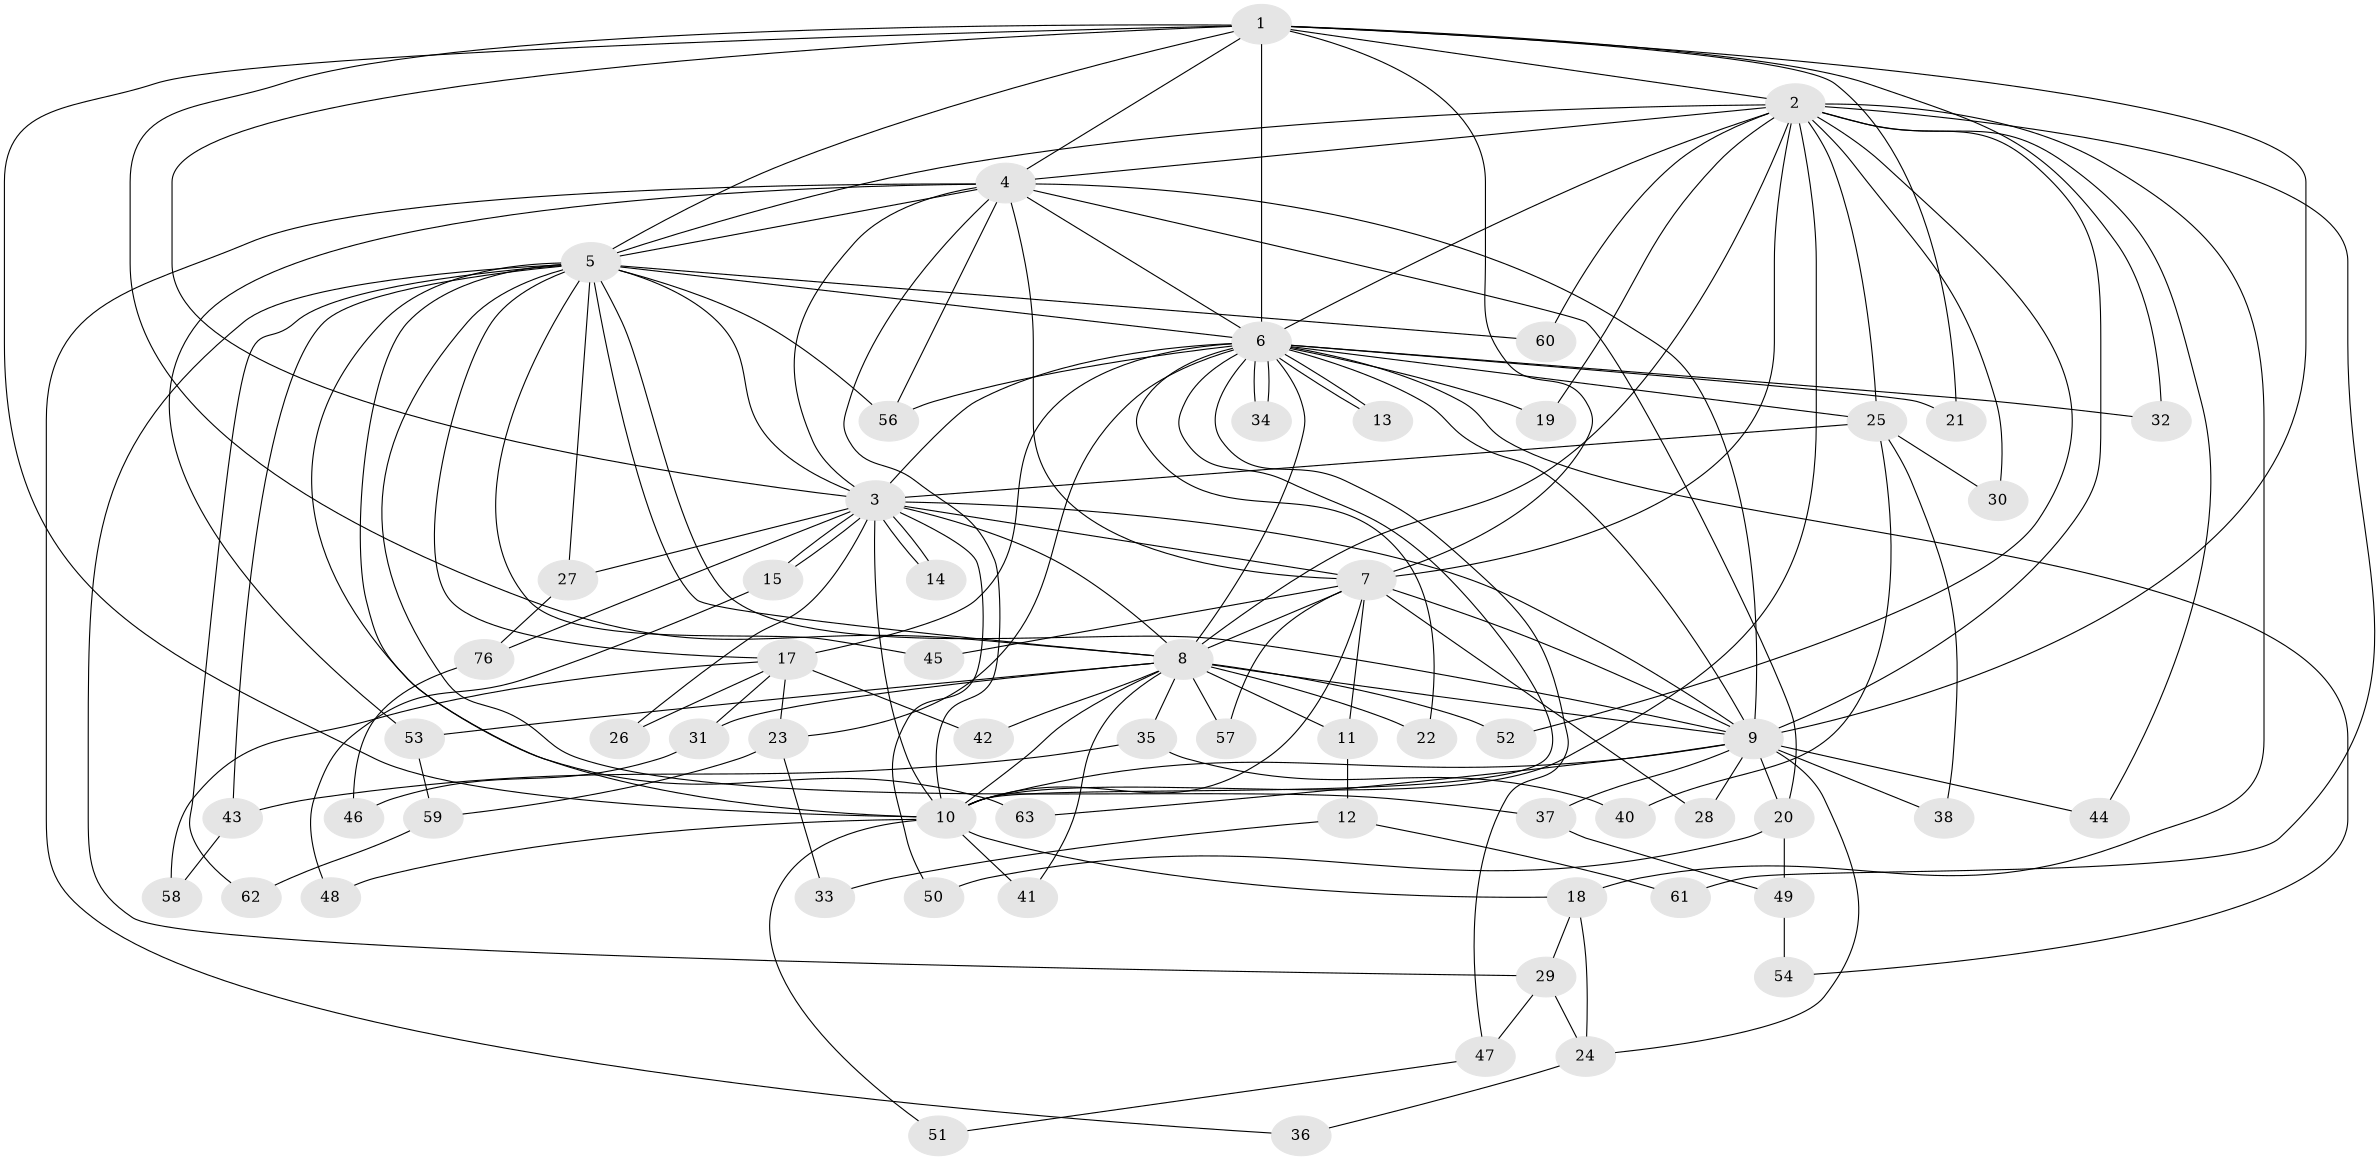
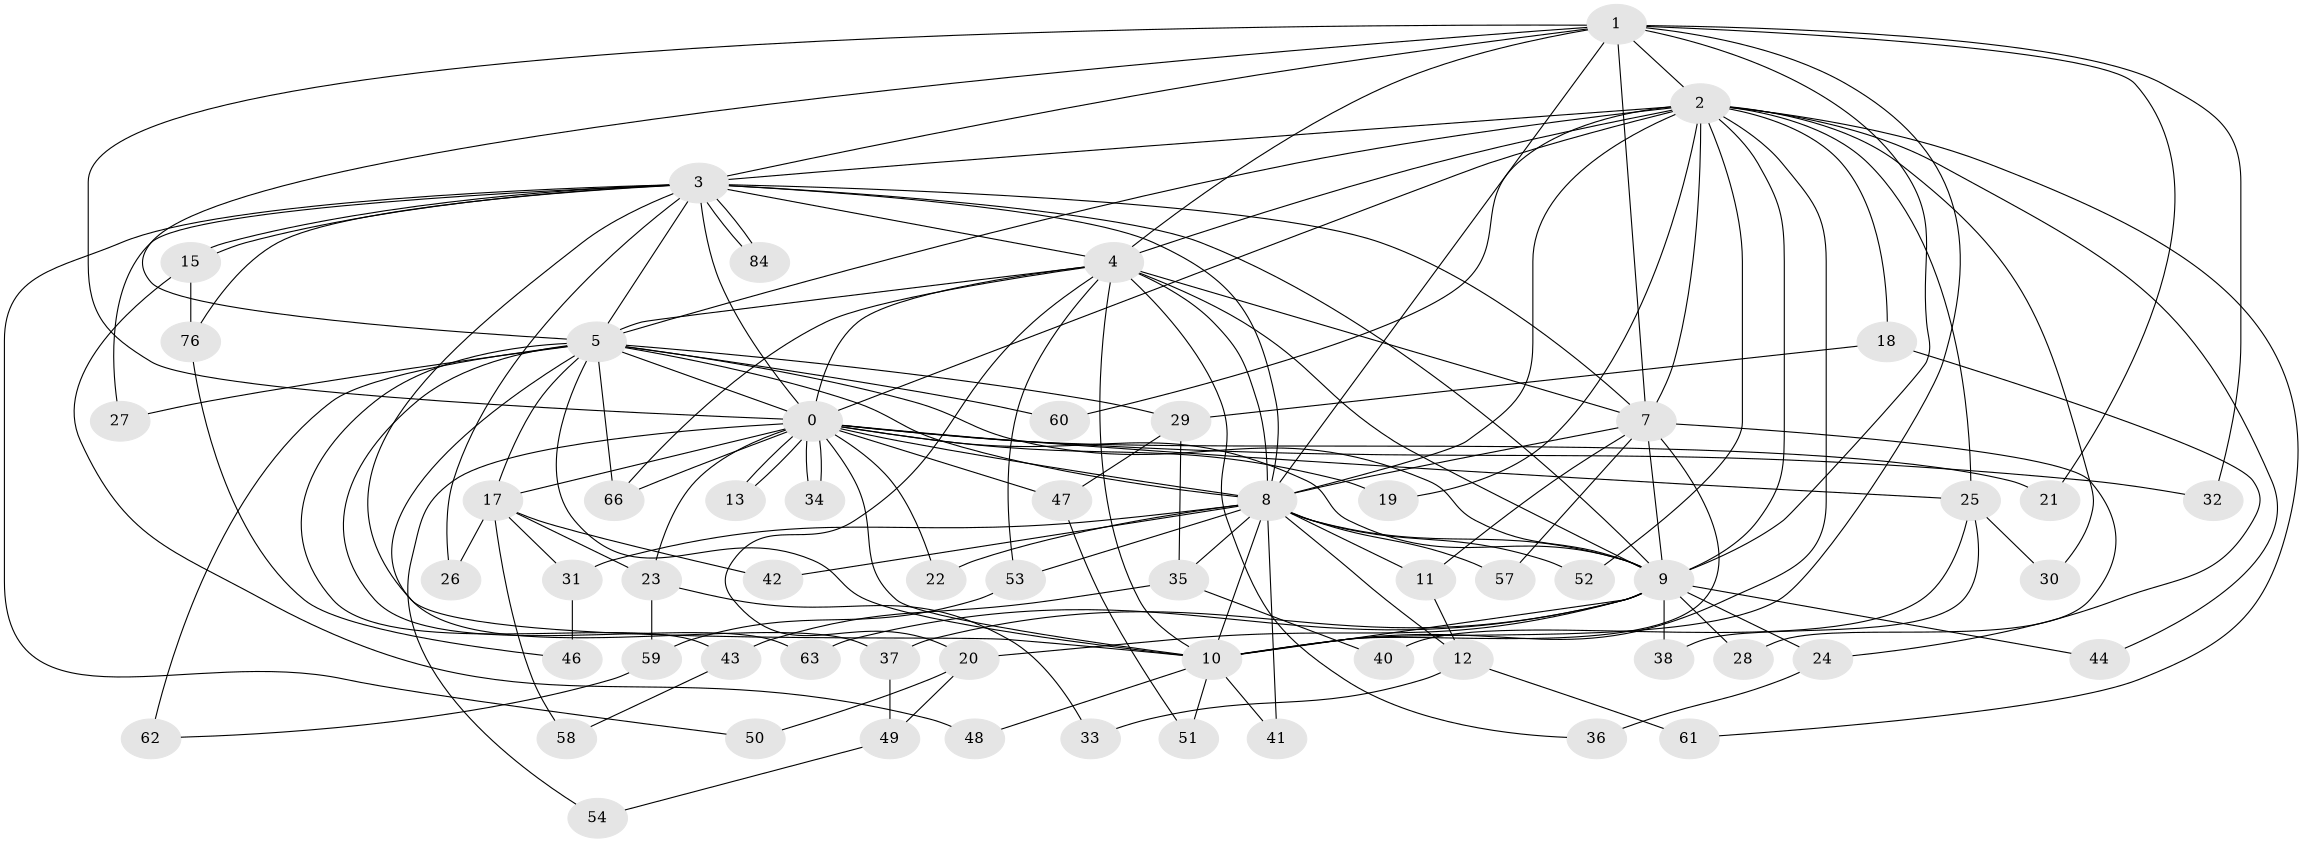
  graph {
    node [color=gray90 style=filled]
    1
    2
    3
    4
    5
-   6
+   6 [label=0]
    7
    8
    9
    10
    21
    32
    18
    19
    25
    30
    44
    52
    60
    61
-   14
+   14 [label=84]
    15
    n23 [label=76]
    26
    27
    50
    20
    36
    53
-   56
+   56 [label=66]
    17
    29
    37
    43
-   45
    62
    63
    13
    22
    23
    34
    47
    54
    11
    28
    57
    12
    31
    35
    41
    42
    24
    38
    48
    51
    40
    46
    49
    59
    58
    33
    1 -- 2
    1 -- 3
    1 -- 4
    1 -- 5
    1 -- 6
    1 -- 7
    1 -- 8
    1 -- 9
    1 -- 10
    1 -- 21
    1 -- 32
-   25 -- 3
+   2 -- 3
    2 -- 4
    2 -- 5
    2 -- 6
    2 -- 7
    2 -- 8
    2 -- 9
    2 -- 10
    2 -- 18
    2 -- 19
    2 -- 25
    2 -- 30
    2 -- 44
    2 -- 52
    2 -- 60
    2 -- 61
    3 -- 4
    3 -- 5
    3 -- 6
    3 -- 7
    3 -- 8
    3 -- 9
    3 -- 10
    3 -- 14
    3 -- 14
    3 -- 15
    3 -- 15
    3 -- n23
    3 -- 26
    3 -- 27
    3 -- 50
    4 -- 5
    4 -- 6
    4 -- 7
+   4 -- 8
    4 -- 9
    4 -- 10
    4 -- 20
    4 -- 36
    4 -- 53
    4 -- 56
    5 -- 6
    5 -- 8
    5 -- 9
    5 -- 10
    5 -- 60
    5 -- 27
    5 -- 56
    5 -- 17
    5 -- 29
    5 -- 37
    5 -- 43
-   5 -- 45
    5 -- 62
    5 -- 63
    6 -- 8
    6 -- 9
    6 -- 10
    6 -- 21
    6 -- 32
    6 -- 19
    6 -- 25
    6 -- 56
    6 -- 17
    6 -- 13
    6 -- 13
    6 -- 22
    6 -- 23
    6 -- 34
    6 -- 34
    6 -- 47
    6 -- 54
    7 -- 8
    7 -- 9
    7 -- 10
-   7 -- 45
    7 -- 11
    7 -- 28
    7 -- 57
    8 -- 9
    8 -- 10
    8 -- 52
    8 -- 53
    8 -- 22
    8 -- 11
    8 -- 57
+   8 -- 12
    8 -- 31
    8 -- 35
    8 -- 41
    8 -- 42
    9 -- 10
    9 -- 44
    9 -- 20
    9 -- 37
    9 -- 63
    9 -- 28
    9 -- 24
    9 -- 38
-   10 -- 18
    10 -- 41
    10 -- 48
    10 -- 51
    18 -- 29
    18 -- 24
    25 -- 30
    25 -- 38
    25 -- 40
-   27 -- n23
+   15 -- n23
    15 -- 48
    n23 -- 46
    20 -- 50
    20 -- 49
    53 -- 59
    17 -- 26
    17 -- 23
    17 -- 31
    17 -- 42
    17 -- 58
    29 -- 47
-   29 -- 24
+   29 -- 35
    37 -- 49
    43 -- 58
    23 -- 59
    23 -- 33
    47 -- 51
    11 -- 12
    12 -- 61
    12 -- 33
    31 -- 46
    35 -- 43
    35 -- 40
    24 -- 36
    49 -- 54
    59 -- 62
  }
